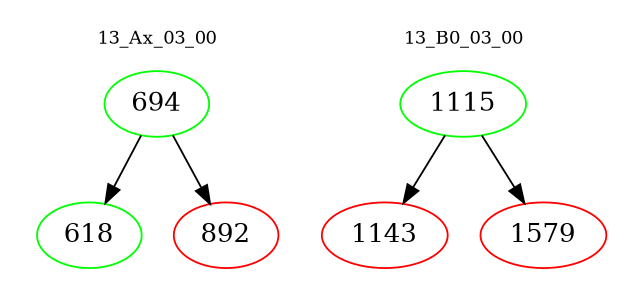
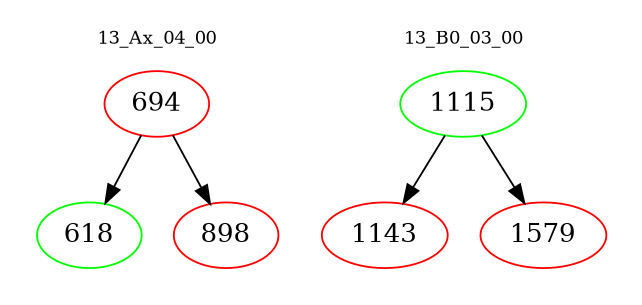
  digraph {
    node [color=green]
    edge [color=black]
-   n1 [label=694]
+   n1 [color=red label=694]
    n2 [label=618]
-   n3 [color=red label=892]
+   n3 [color=red label=898]
    n4 [label=1115]
    n5 [color=red label=1143]
    n6 [color=red label=1579]
    subgraph cluster_1 {
      color=white
      fontsize=10
-     label="13_Ax_03_00"
+     label="13_Ax_04_00"
      n1
      n2
      n3
    }
    subgraph cluster_2 {
      color=white
      fontsize=10
      label="13_B0_03_00"
      n4
      n5
      n6
    }
    n1 -> n2
    n1 -> n3
    n4 -> n5
    n4 -> n6
  }
